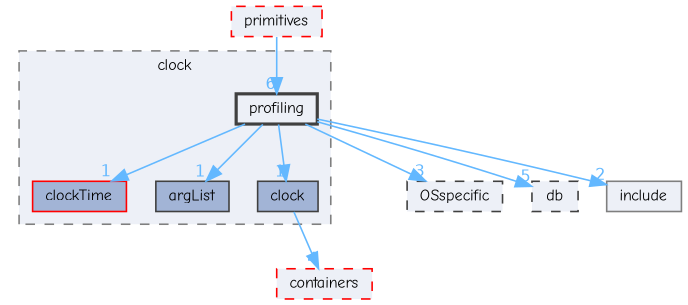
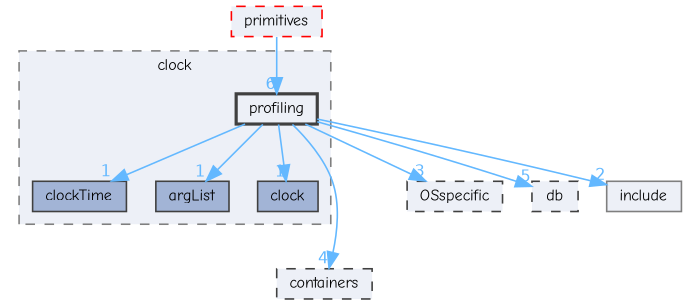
  digraph {
    compound=true
    fontname="Comic Neue"
    node [color=grey25 fillcolor="#edf0f7" fontname="Comic Neue" fontsize=10 shape=box style=filled]
    edge [color=steelblue1 fontcolor=steelblue1 fontname="Comic Neue" fontsize=10 headlabel=1 labeldistance=1.5 labelfontname=Helvetica labelfontsize=10]
-   n1 [color=red fillcolor="#a2b4d6" height=0.2 label=clockTime width=0.4]
+   n1 [fillcolor="#a2b4d6" height=0.2 label=clockTime width=0.4]
    n2 [fillcolor="#a2b4d6" height=0.2 label=argList width=0.4]
    n3 [fillcolor="#a2b4d6" height=0.2 label=clock width=0.4]
    n4 [height=0.2 label=profiling style="filled,bold" width=0.4]
-   n5 [color=red height=0.2 label=containers style="filled,dashed" width=0.4]
+   n5 [height=0.2 label=containers style="filled,dashed" width=0.4]
    n6 [height=0.2 label=OSspecific style="filled,dashed" width=0.4]
    n7 [height=0.2 label=db style="filled,dashed" width=0.4]
    n8 [color=grey50 height=0.2 label=include width=0.4]
    n9 [color=red height=0.2 label=primitives style="filled,dashed" width=0.4]
    subgraph cluster_1 {
      bgcolor="#edf0f7"
      fontsize=10
      label=clock
      pencolor=grey50
      style="filled,dashed"
      n1
      n2
      n3
      n4
    }
    n4 -> n1
    n4 -> n2
    n4 -> n3
-   n3 -> n5 [headlabel=4]
+   n4 -> n5 [headlabel=4]
    n4 -> n6 [headlabel=3]
    n4 -> n7 [headlabel=5]
    n4 -> n8 [headlabel=2]
    n9 -> n4 [headlabel=6]
  }
